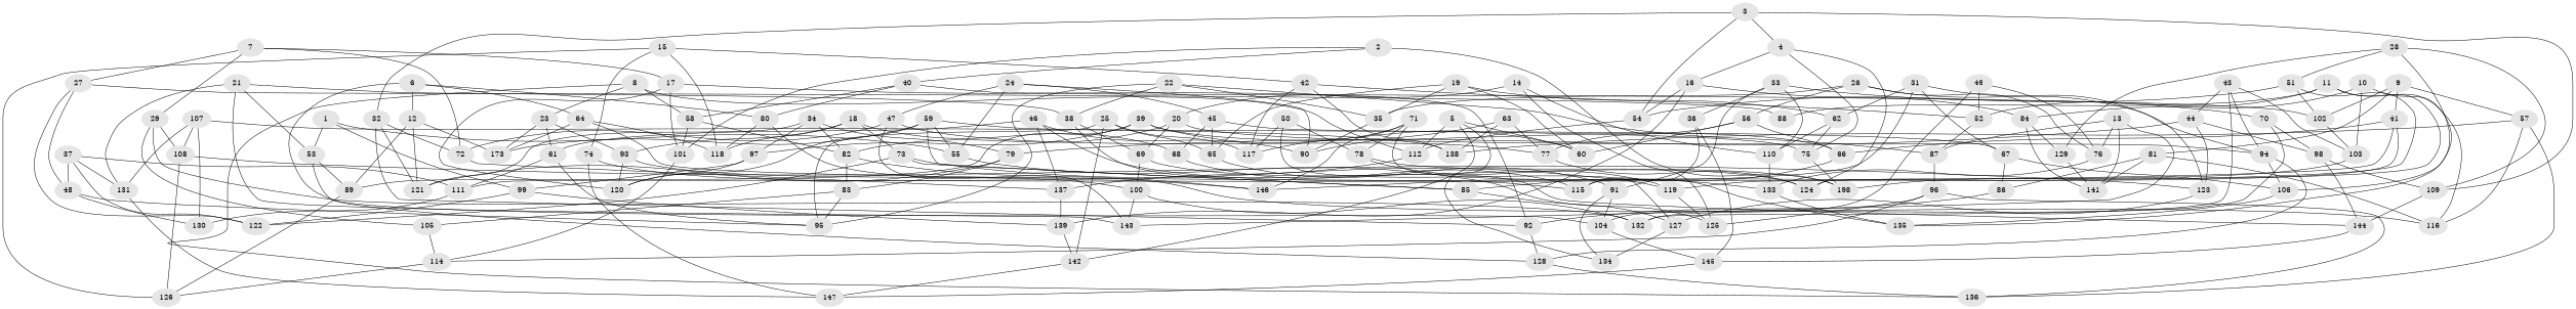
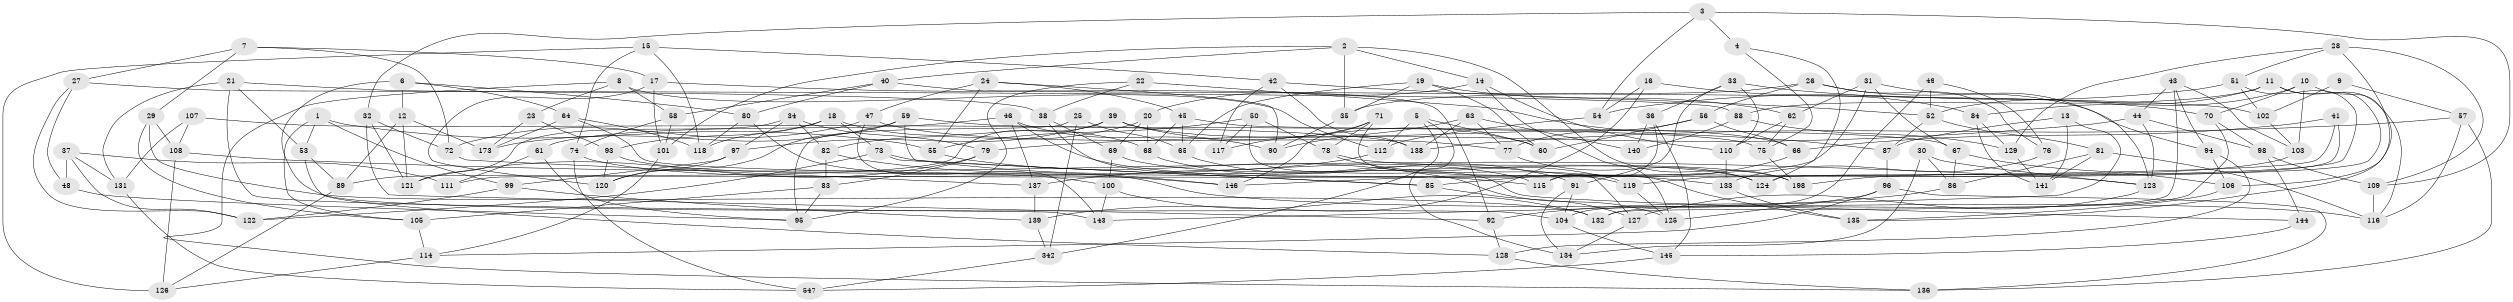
  graph {
    fontname="DejaVu Serif"
    node [color=gray90 fontname="DejaVu Serif" style=filled]
    edge [fontname="DejaVu Serif"]
    1
    53
    55
    99
    105
    89
    128
    125
    139
    122
    114
    2
    14
    40
    101
    n16 [label=198]
    20
    110
    80
    58
    92
    3
    4
    32
    54
    109
    16
    75
    124
    72
    121
    112
    144
    84
    5
    60
    134
-   142
+   142 [label=342]
    137
-   147
+   147 [label=547]
    6
    12
    64
    104
    n45 [label=173]
    118
    115
    116
    145
    7
    17
    27
    29
    102
    120
    88
    48
    108
    132
    8
    23
    136
    93
    61
    74
    9
    41
    57
    81
    111
    66
    138
    141
    86
    103
    10
    70
    135
    98
    129
    11
    52
    87
+   140
    126
    13
    76
    143
    133
    96
    68
    69
    82
    15
    42
    117
    146
    18
    73
    119
    85
    100
    19
    35
    62
    65
    90
    91
    83
    21
    38
    131
    22
    95
    24
    45
    47
    67
    77
    25
    26
    56
    94
    106
-   130
    28
    51
    123
+   30
    127
    31
    33
    36
    34
    79
    97
    37
    39
    43
    44
    46
    49
    50
    78
    59
    63
    71
    107
    1 -- 53
    1 -- 55
    1 -- 99
+   1 -- 105
    53 -- 89
    53 -- 128
    55 -- 125
    99 -- 139
    99 -- 122
    105 -- 114
    89 -- 126
    128 -- 136
    139 -- 142
    114 -- 126
+   2 -- 14
    2 -- 40
    2 -- 101
    2 -- n16
    14 -- 125
    14 -- 20
    14 -- 110
    40 -- 80
    40 -- 58
    40 -- 92
    101 -- 114
-   20 -- 94
+   20 -- 68
    20 -- 69
    20 -- 82
    110 -- 133
    80 -- 118
    80 -- 116
    58 -- 101
-   58 -- 82
+   58 -- 74
    92 -- 128
    3 -- 4
    3 -- 32
    3 -- 54
    3 -- 109
-   4 -- 16
    4 -- 75
    4 -- 124
    32 -- 92
    32 -- 72
    32 -- 121
    54 -- 112
-   109 -- 144
+   109 -- 116
    16 -- 139
    16 -- 54
    16 -- 84
    75 -- n16
    72 -- 137
    112 -- 137
    144 -- 145
    84 -- 141
    84 -- 129
    5 -- 112
    5 -- 60
    5 -- 134
    5 -- 142
    142 -- 147
    137 -- 139
    6 -- 80
    6 -- 12
    6 -- 64
    6 -- 104
    12 -- 89
    12 -- 121
    12 -- n45
    64 -- n45
    64 -- 118
    64 -- 115
    104 -- 145
    145 -- 147
    7 -- 72
    7 -- 17
    7 -- 27
    7 -- 29
    17 -- 101
    17 -- 102
    17 -- 120
    27 -- 122
    27 -- 88
    27 -- 48
    29 -- 105
    29 -- 108
    29 -- 132
    102 -- 103
+   88 -- 129
+   88 -- 140
    48 -- 95
-   48 -- 130
    108 -- 126
    108 -- 123
    8 -- 58
    8 -- 112
    8 -- 23
    8 -- 136
    23 -- n45
    23 -- 93
-   23 -- 61
    93 -- 120
    93 -- 100
    61 -- 111
    61 -- 95
    74 -- 147
    74 -- 146
    9 -- 102
-   9 -- 41
    9 -- 57
-   9 -- 81
+   52 -- 81
    41 -- 115
    41 -- 111
    41 -- 66
    57 -- 116
    57 -- 136
    57 -- 138
    81 -- 116
    81 -- 141
    81 -- 86
-   111 -- 130
    66 -- 85
    86 -- 92
    103 -- n16
    10 -- 84
    10 -- 103
+   10 -- 70
    10 -- 135
    70 -- 132
    70 -- 98
    98 -- 109
    98 -- 144
    129 -- 141
    11 -- 124
    11 -- 116
    11 -- 88
    11 -- 52
    52 -- 87
    87 -- 96
    13 -- 141
    13 -- 87
-   13 -- 76
    13 -- 143
    76 -- 133
    133 -- 135
    96 -- 125
    96 -- 114
    96 -- 136
    68 -- 115
    69 -- 124
    69 -- 100
    82 -- 146
    82 -- 83
    15 -- 118
    15 -- 74
    15 -- 126
    15 -- 42
    42 -- 138
    42 -- 52
    42 -- 117
    18 -- 118
    18 -- 93
    18 -- 68
    18 -- 73
    73 -- 122
    73 -- 119
    73 -- 85
    119 -- 125
    85 -- 127
    100 -- 132
    100 -- 143
    19 -- 60
    19 -- 35
    19 -- 62
    19 -- 65
    35 -- 90
    62 -- 110
    62 -- 75
    65 -- 91
    91 -- 134
    91 -- 104
    83 -- 105
    83 -- 95
    21 -- 53
    21 -- 143
    21 -- 38
    21 -- 131
    38 -- 144
    38 -- 69
    131 -- 147
    22 -- 87
-   22 -- 35
+   2 -- 35
    22 -- 38
    22 -- 95
    24 -- 55
    24 -- 90
    24 -- 45
    24 -- 47
    45 -- 68
    45 -- 65
    45 -- 67
    47 -- 72
    47 -- 143
    47 -- 77
    67 -- 86
    67 -- 106
    77 -- 124
    25 -- 142
-   25 -- 117
    25 -- 65
    25 -- 95
    26 -- 76
    26 -- 35
    26 -- 56
    26 -- 94
    56 -- 60
    56 -- 66
    56 -- 77
    94 -- 128
    94 -- 106
    106 -- 135
    28 -- 109
    28 -- 129
    28 -- 106
    28 -- 51
    51 -- 54
    51 -- 102
    51 -- 119
    123 -- 127
+   30 -- 134
+   30 -- 86
+   30 -- 123
    127 -- 134
    31 -- 146
    31 -- 62
    31 -- 67
    31 -- 123
    33 -- 110
    33 -- 70
    33 -- 91
    33 -- 36
    36 -- 115
    36 -- 145
+   36 -- 140
    34 -- 121
    34 -- 82
    34 -- 79
    34 -- 97
    79 -- 121
    79 -- 83
    97 -- 99
    97 -- 120
    37 -- 122
    37 -- 48
    37 -- 111
    37 -- 131
    39 -- 89
    39 -- 60
    39 -- 66
    39 -- 97
    43 -- 132
    43 -- 103
    43 -- 94
    43 -- 44
    44 -- 98
    44 -- 123
    44 -- 79
    46 -- 137
    46 -- 61
    46 -- 133
    46 -- 90
    49 -- 104
    49 -- 52
    49 -- 76
-   59 -- 55
+   50 -- 55
    50 -- 117
    50 -- 127
    50 -- 78
    78 -- n16
    78 -- 119
    59 -- 75
    59 -- n45
    59 -- 120
    59 -- 85
    63 -- 138
+   63 -- 140
    63 -- 90
    63 -- 77
    71 -- 135
    71 -- 117
    71 -- 146
    71 -- 78
    107 -- 108
    107 -- 138
    107 -- 131
-   107 -- 130
  }
